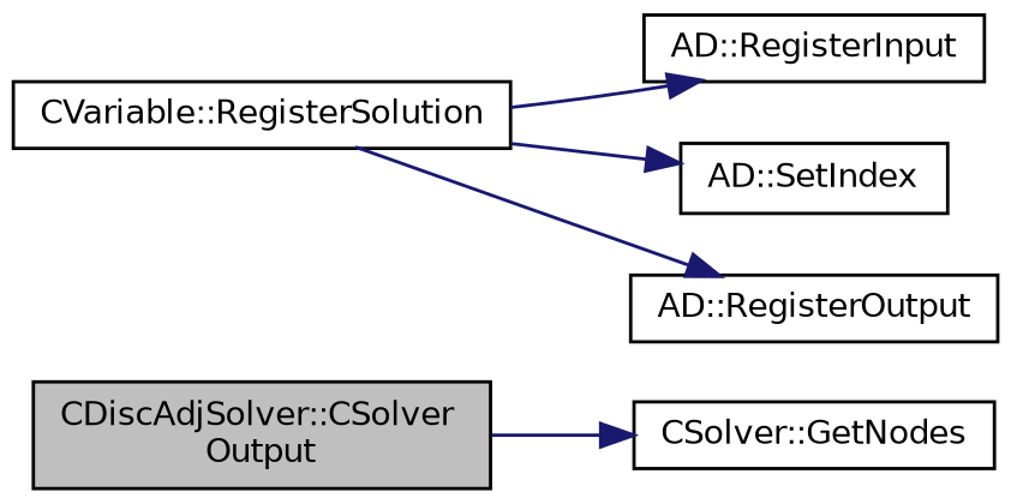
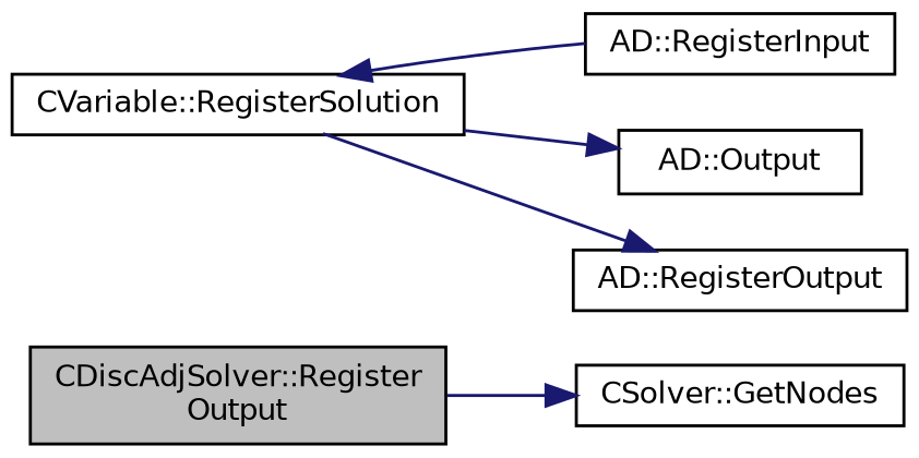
  digraph {
    rankdir=LR
    node [color=black fillcolor=white fontname=Helvetica fontsize=10 shape=record style=filled]
    edge [color=midnightblue fontname=Helvetica fontsize=10 labelfontname=Helvetica labelfontsize=10 style=solid]
-   n1 [fillcolor=grey75 fontcolor=black height=0.2 label="CDiscAdjSolver::CSolver\lOutput" width=0.4]
+   n1 [fillcolor=grey75 fontcolor=black height=0.2 label="CDiscAdjSolver::Register\lOutput" width=0.4]
    n2 [height=0.2 label="CSolver::GetNodes" width=0.4]
    n3 [height=0.2 label="CVariable::RegisterSolution" width=0.4]
    n4 [height=0.2 label="AD::RegisterInput" width=0.4]
-   n5 [height=0.2 label="AD::SetIndex" width=0.4]
+   n5 [height=0.2 label="AD::Output" width=0.4]
    n6 [height=0.2 label="AD::RegisterOutput" width=0.4]
    n1 -> n2
-   n3 -> n4
+   n4 -> n3
    n3 -> n5
    n3 -> n6
  }
